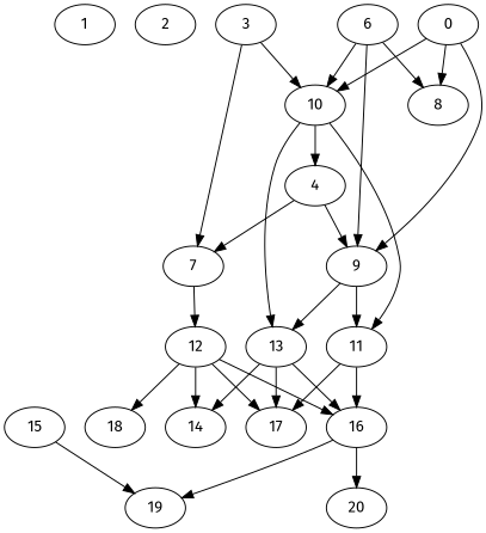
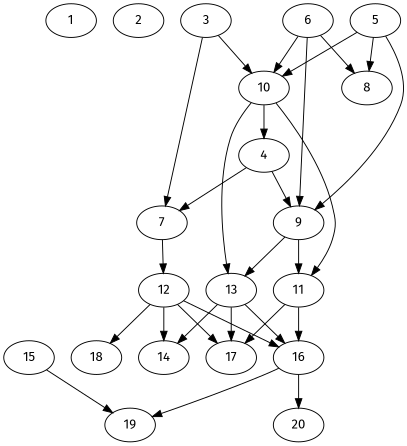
  digraph {
    fontname="Fira Sans"
    node [alpha=0.11 fontname="Fira Sans"]
    edge [fontname="Fira Sans"]
    1 [alpha=0.04 expect_size=51474432]
    2 [expect_size=48874496]
    3 [alpha=0.07 expect_size=45948928]
    7 [alpha=0.19 expect_size=34186240]
    10 [alpha=0.18 expect_size=5684224]
    12 [alpha=0.02 expect_size=15798272]
    11 [alpha=0.01 expect_size=7294976]
    13 [alpha=0.06 expect_size=42337280]
    4 [alpha=0.15 expect_size=27634688]
    16 [alpha=0.12 expect_size=14281728]
    17 [alpha=0.15 expect_size=5367808]
    14 [alpha=0.16 expect_size=12211200]
    18 [alpha=0.19 expect_size=49552384]
    9 [alpha=0.10 expect_size=40296448]
-   5 [alpha=0.06 expect_size=28812288 label=0]
+   5 [alpha=0.06 expect_size=28812288]
    8 [alpha=0.00 expect_size=31910912]
    6 [alpha=0.16 expect_size=6338560]
    19 [expect_size=49885184]
    20 [alpha=0.05 expect_size=27421696]
    15 [alpha=0.00 expect_size=48146432]
    3 -> 7
    3 -> 10
    7 -> 12
    10 -> 11
    10 -> 13
    10 -> 4
    12 -> 16
    12 -> 17
    12 -> 14
    12 -> 18
    11 -> 16
    11 -> 17
    13 -> 16
    13 -> 17
    13 -> 14
    4 -> 7
    4 -> 9
    16 -> 19
    16 -> 20
    9 -> 11
    9 -> 13
    5 -> 10
    5 -> 9
    5 -> 8
    6 -> 10
    6 -> 9
    6 -> 8
    15 -> 19
  }
